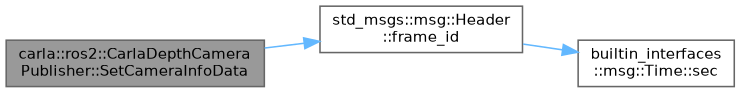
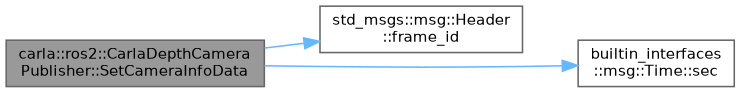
  digraph {
    rankdir=LR
    node [color=grey40 fillcolor=white fontname=Helvetica fontsize=10 shape=box style=filled]
    edge [color=steelblue1 fontname=Helvetica fontsize=10 labelfontname=Helvetica labelfontsize=10 style=solid]
    n1 [color=gray40 fillcolor=grey60 fontcolor=black height=0.2 label="carla::ros2::CarlaDepthCamera\lPublisher::SetCameraInfoData" width=0.4]
    n2 [height=0.2 label="std_msgs::msg::Header\l::frame_id" width=0.4]
    n3 [height=0.2 label="builtin_interfaces\l::msg::Time::sec" width=0.4]
    n1 -> n2
-   n2 -> n3
+   n1 -> n3
  }
